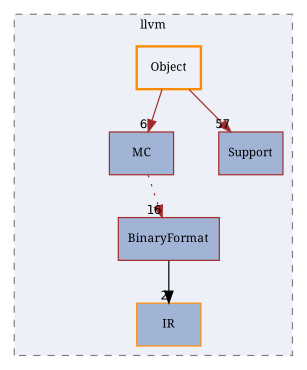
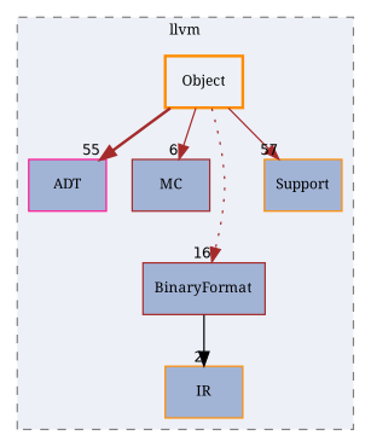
  digraph {
    compound=true
    fontname="Noto Serif"
    node [color=brown fillcolor="#a2b4d6" fontname="Noto Serif" fontsize=10 shape=box style="filled,"]
    edge [color=brown fontname="Noto Serif" fontsize=10 labeldistance=1.5 labelfontname=Helvetica labelfontsize=10 style=solid]
+   n1 [color=deeppink label=ADT]
    n2 [label=MC]
    n3 [label=BinaryFormat]
-   n4 [label=Support]
+   n4 [color=darkorange label=Support]
    n5 [color=darkorange label=IR]
    n6 [color=darkorange fillcolor="#edf0f7" label=Object style="filled,bold,"]
    subgraph cluster_1 {
      bgcolor="#edf0f7"
      fontsize=10
      label=llvm
      pencolor=grey50
      style="filled,dashed,"
+     n1
      n2
      n3
      n4
      n5
      n6
    }
    n3 -> n5 [color=black headlabel=2]
+   n6 -> n1 [headlabel=55 style=bold]
    n6 -> n2 [headlabel=6]
-   n2 -> n3 [headlabel=16 style=dotted]
+   n6 -> n3 [headlabel=16 style=dotted]
    n6 -> n4 [headlabel=57]
  }
